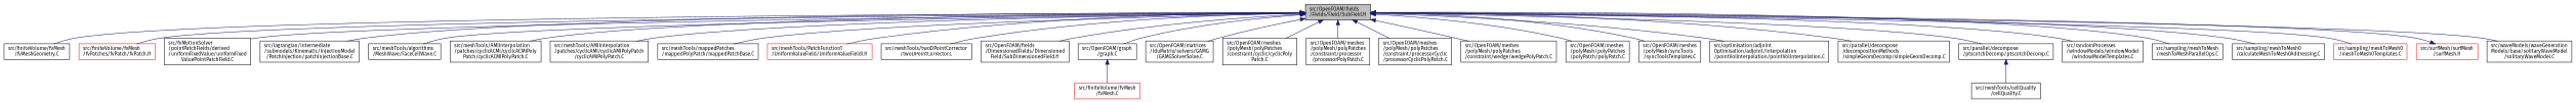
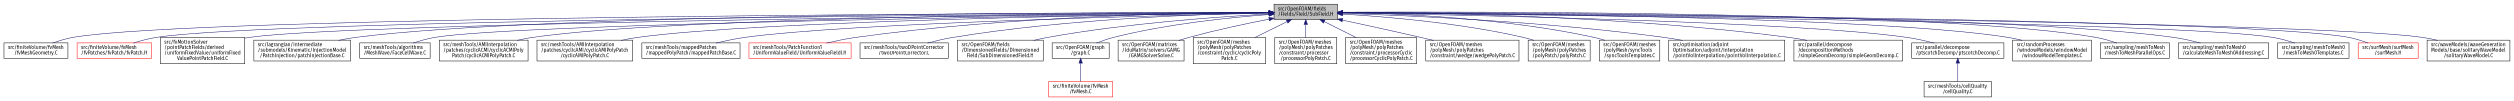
  digraph {
    fontname="Fira Sans"
    node [color=black fontname="Fira Sans" fontsize=10 shape=record]
    edge [color=midnightblue dir=back fontname="Fira Sans" fontsize=10 labelfontname=Helvetica labelfontsize=10 style=solid]
    n1 [fillcolor=grey75 fontcolor=black height=0.2 label="src/OpenFOAM/fields\l/Fields/Field/SubField.H" style=filled width=0.4]
    n2 [height=0.2 label="src/finiteVolume/fvMesh\l/fvMeshGeometry.C" width=0.4]
    n3 [color=red height=0.2 label="src/finiteVolume/fvMesh\l/fvPatches/fvPatch/fvPatch.H" width=0.4]
    n4 [height=0.2 label="src/fvMotionSolver\l/pointPatchFields/derived\l/uniformFixedValue/uniformFixed\lValuePointPatchField.C" width=0.4]
    n5 [height=0.2 label="src/lagrangian/intermediate\l/submodels/Kinematic/InjectionModel\l/PatchInjection/patchInjectionBase.C" width=0.4]
    n6 [height=0.2 label="src/meshTools/algorithms\l/MeshWave/FaceCellWave.C" width=0.4]
    n7 [height=0.2 label="src/meshTools/AMIInterpolation\l/patches/cyclicACMI/cyclicACMIPoly\lPatch/cyclicACMIPolyPatch.C" width=0.4]
    n8 [height=0.2 label="src/meshTools/AMIInterpolation\l/patches/cyclicAMI/cyclicAMIPolyPatch\l/cyclicAMIPolyPatch.C" width=0.4]
    n9 [height=0.2 label="src/meshTools/mappedPatches\l/mappedPolyPatch/mappedPatchBase.C" width=0.4]
    n10 [color=red height=0.2 label="src/meshTools/PatchFunction1\l/UniformValueField/UniformValueFieldI.H" width=0.4]
    n11 [height=0.2 label="src/meshTools/twoDPointCorrector\l/twoDPointCorrector.C" width=0.4]
    n12 [height=0.2 label="src/OpenFOAM/fields\l/DimensionedFields/Dimensioned\lField/SubDimensionedField.H" width=0.4]
    n13 [height=0.2 label="src/OpenFOAM/graph\l/graph.C" width=0.4]
    n14 [height=0.2 label="src/OpenFOAM/matrices\l/lduMatrix/solvers/GAMG\l/GAMGSolverSolve.C" width=0.4]
    n15 [height=0.2 label="src/OpenFOAM/meshes\l/polyMesh/polyPatches\l/constraint/cyclic/cyclicPoly\lPatch.C" width=0.4]
    n16 [height=0.2 label="src/OpenFOAM/meshes\l/polyMesh/polyPatches\l/constraint/processor\l/processorPolyPatch.C" width=0.4]
    n17 [height=0.2 label="src/OpenFOAM/meshes\l/polyMesh/polyPatches\l/constraint/processorCyclic\l/processorCyclicPolyPatch.C" width=0.4]
    n18 [height=0.2 label="src/OpenFOAM/meshes\l/polyMesh/polyPatches\l/constraint/wedge/wedgePolyPatch.C" width=0.4]
    n19 [height=0.2 label="src/OpenFOAM/meshes\l/polyMesh/polyPatches\l/polyPatch/polyPatch.C" width=0.4]
    n20 [height=0.2 label="src/OpenFOAM/meshes\l/polyMesh/syncTools\l/syncToolsTemplates.C" width=0.4]
    n21 [height=0.2 label="src/optimisation/adjoint\lOptimisation/adjoint/interpolation\l/pointVolInterpolation/pointVolInterpolation.C" width=0.4]
    n22 [height=0.2 label="src/parallel/decompose\l/decompositionMethods\l/simpleGeomDecomp/simpleGeomDecomp.C" width=0.4]
    n23 [height=0.2 label="src/parallel/decompose\l/ptscotchDecomp/ptscotchDecomp.C" width=0.4]
    n24 [height=0.2 label="src/randomProcesses\l/windowModels/windowModel\l/windowModelTemplates.C" width=0.4]
    n25 [height=0.2 label="src/sampling/meshToMesh\l/meshToMeshParallelOps.C" width=0.4]
    n26 [height=0.2 label="src/sampling/meshToMesh0\l/calculateMeshToMesh0Addressing.C" width=0.4]
-   n27 [color=red height=0.2 label="src/sampling/meshToMesh0\l/meshToMesh0Templates.C" width=0.4]
+   n27 [height=0.2 label="src/sampling/meshToMesh0\l/meshToMesh0Templates.C" width=0.4]
    n28 [color=red height=0.2 label="src/surfMesh/surfMesh\l/surfMesh.H" width=0.4]
    n29 [height=0.2 label="src/waveModels/waveGeneration\lModels/base/solitaryWaveModel\l/solitaryWaveModel.C" width=0.4]
    n30 [color=red height=0.2 label="src/finiteVolume/fvMesh\l/fvMesh.C" width=0.4]
    n31 [height=0.2 label="src/meshTools/cellQuality\l/cellQuality.C" width=0.4]
    n1 -> n2
    n1 -> n3
    n1 -> n4
    n1 -> n5
    n1 -> n6
    n1 -> n7
    n1 -> n8
    n1 -> n9
    n1 -> n10
    n1 -> n11
    n1 -> n12
    n1 -> n13
    n1 -> n14
    n1 -> n15
    n1 -> n16
    n1 -> n17
    n1 -> n18
    n1 -> n19
    n1 -> n20
    n1 -> n21
    n1 -> n22
    n1 -> n23
    n1 -> n24
    n1 -> n25
    n1 -> n26
    n1 -> n27
-   n28 -> n1
+   n1 -> n28
    n1 -> n29
    n13 -> n30
    n23 -> n31
  }
